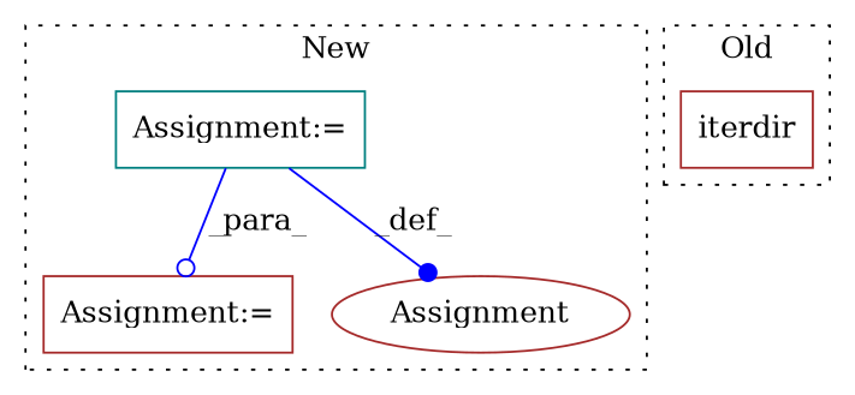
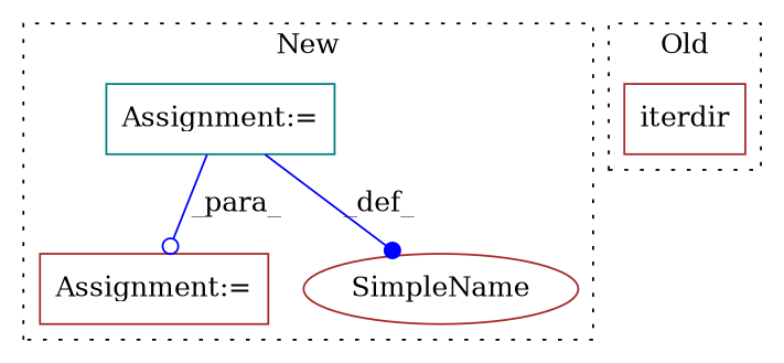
  digraph {
    node [a=7 color=brown shape=box]
    edge [color=blue]
    n1 [l=1 label="Assignment:=" s=12551]
-   n2 [a=42 label=Assignment shape=ellipse]
+   n2 [a=42 label=SimpleName shape=ellipse]
    n3 [color=teal l=6 label="Assignment:=" s=12005]
    n4 [a=32 l=9 label=iterdir s=6299]
    subgraph cluster_1 {
      label=New
      style=dotted
      n1
      n2
      n3
    }
    subgraph cluster_2 {
      label=Old
      style=dotted
      n4
    }
    n3 -> n1 [arrowhead=odot label=_para_]
    n3 -> n2 [arrowhead=dot label=_def_]
  }
